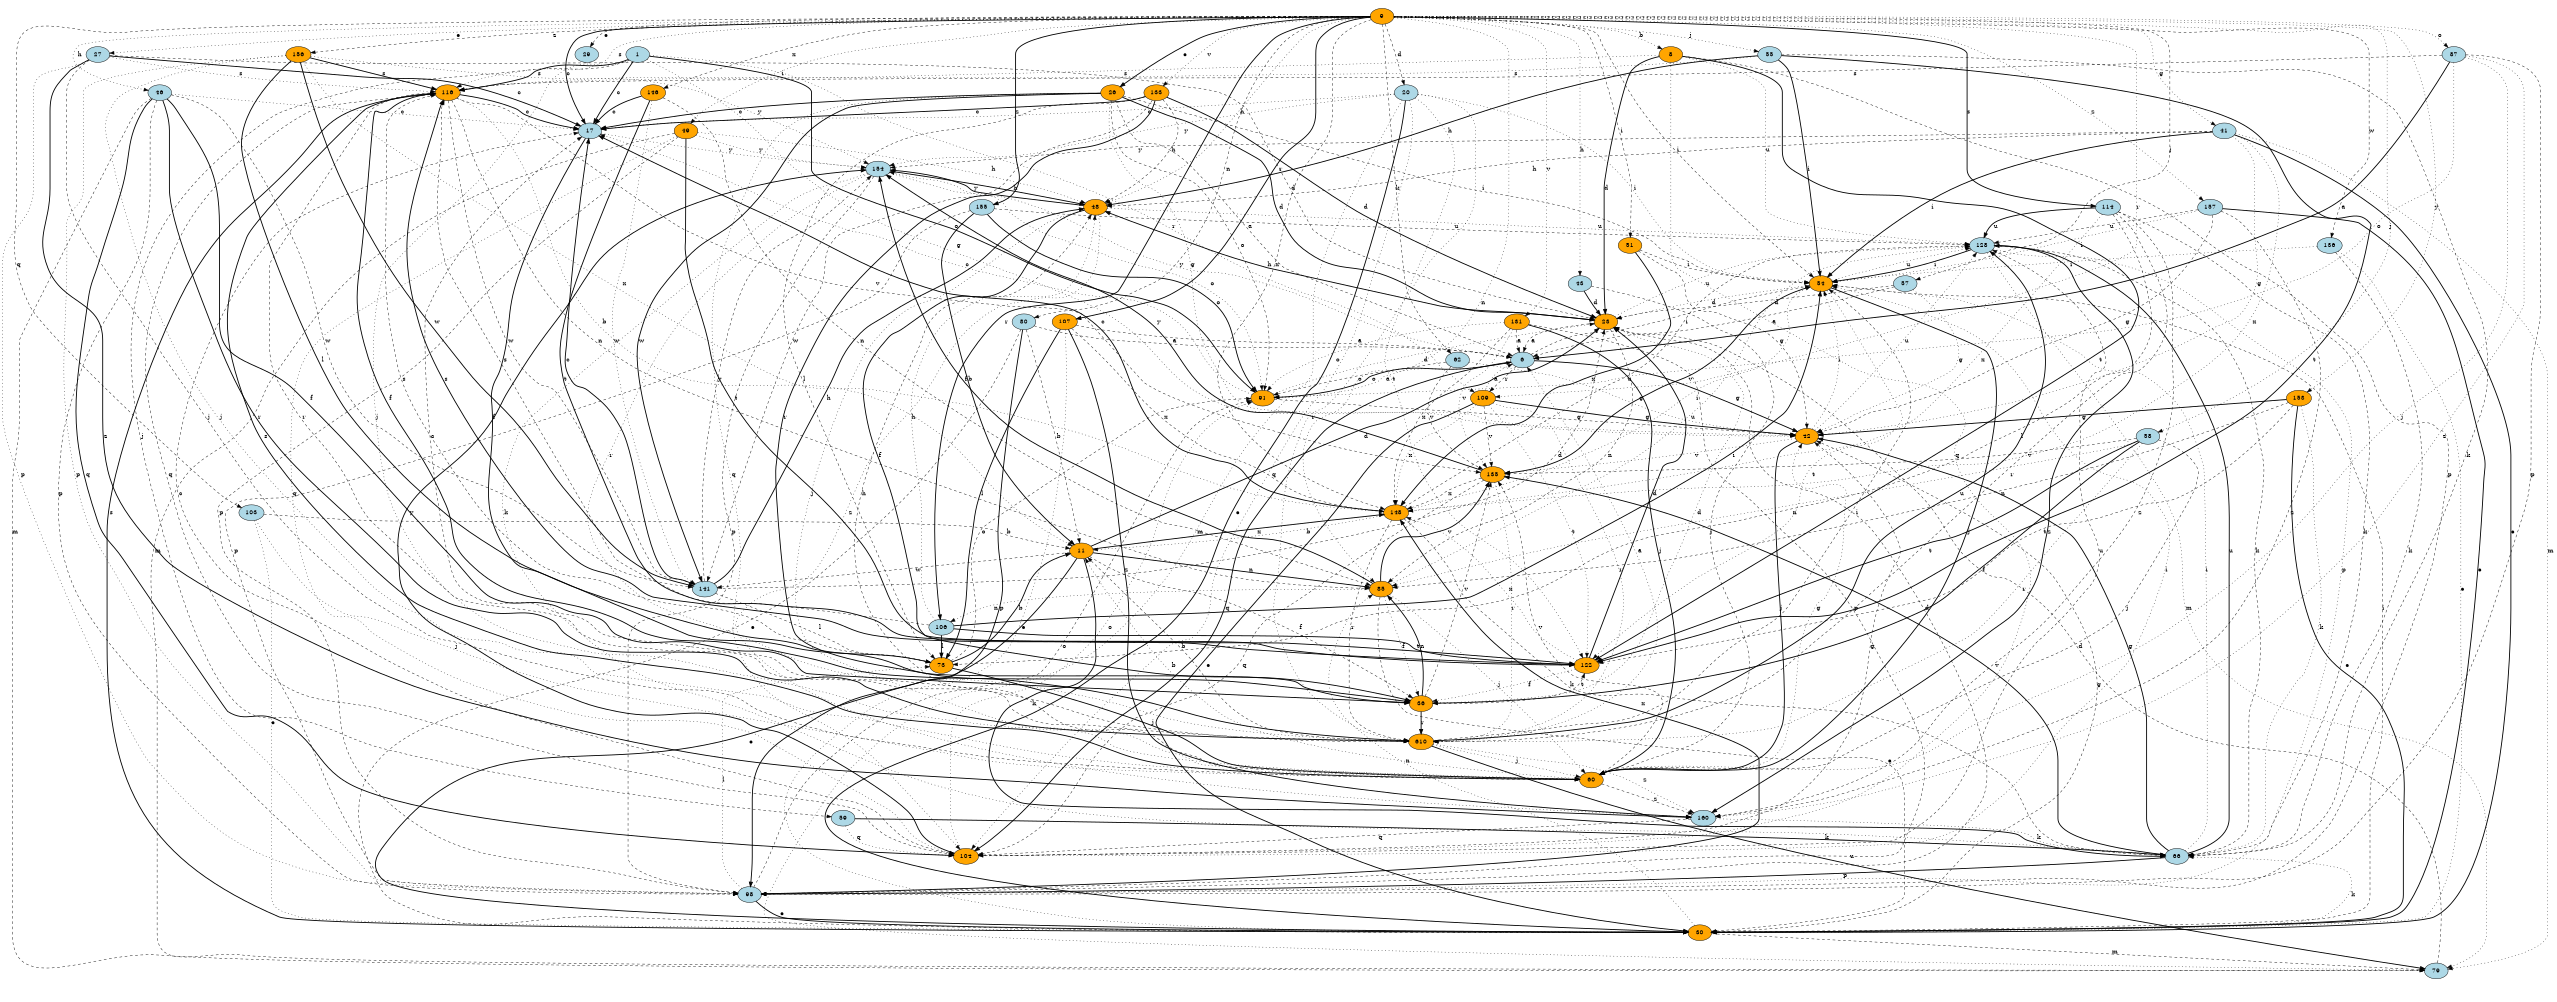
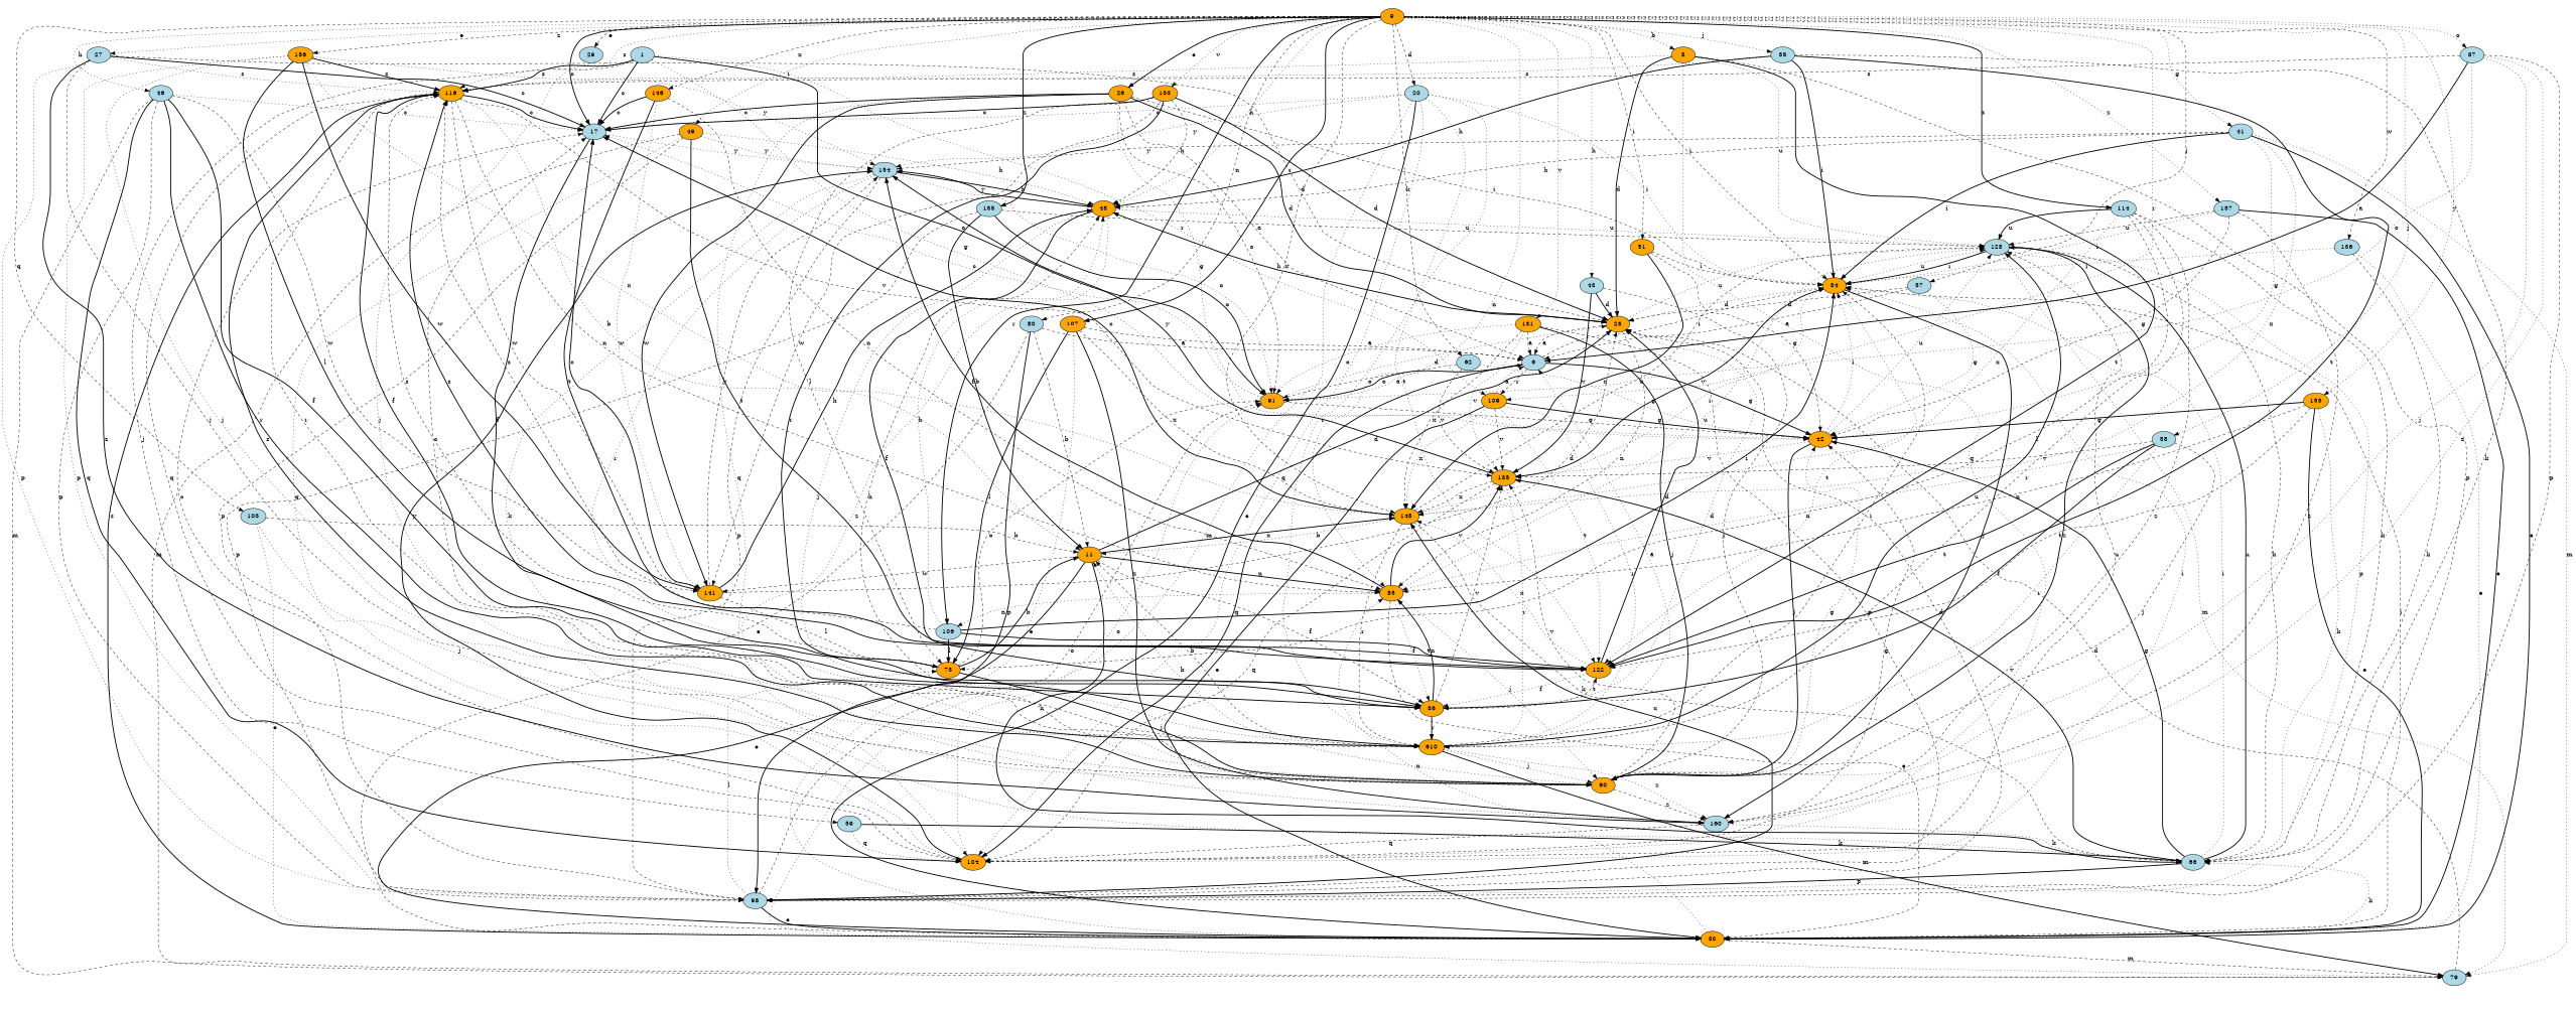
  strict digraph {
    node [fillcolor=orange style=filled]
    edge [style=dotted]
    n1 [label=9]
    8
    17 [fillcolor=lightblue]
    20 [fillcolor=lightblue]
    26
    27 [fillcolor=lightblue]
    29 [fillcolor=lightblue]
    41 [fillcolor=lightblue]
    43 [fillcolor=lightblue]
    46 [fillcolor=lightblue]
    48
    49
    51
    54
    55 [fillcolor=lightblue]
    57 [fillcolor=lightblue]
    58 [fillcolor=lightblue]
    62 [fillcolor=lightblue]
    80 [fillcolor=lightblue]
    85
    87 [fillcolor=lightblue]
    103 [fillcolor=lightblue]
    106 [fillcolor=lightblue]
    107
    109
    114 [fillcolor=lightblue]
    116
    131
    133
    136 [fillcolor=lightblue]
    146
    148
    153
    155 [fillcolor=lightblue]
    156
    157 [fillcolor=lightblue]
    104
    23
    98 [fillcolor=lightblue]
    122
    128 [fillcolor=lightblue]
    154 [fillcolor=lightblue]
    36
    30
    79 [fillcolor=lightblue]
    n46 [label=610]
    42
    91
    6 [fillcolor=lightblue]
-   141 [fillcolor=lightblue]
+   141
    60
    160 [fillcolor=lightblue]
    135
    66 [fillcolor=lightblue]
    11
    73
    n57 [fillcolor=lightblue label=1]
    59 [fillcolor=lightblue]
    n1 -> 8 [label=b]
    n1 -> 17 [label=c style=bold]
    n1 -> 20 [label=d style=dashed]
    n1 -> 26 [label=e style=bold]
    n1 -> 27 [label=e]
    n1 -> 29 [label=e style=dashed]
    n1 -> 41 [label=g]
    n1 -> 43 [label=h]
    n1 -> 46 [label=h]
    n1 -> 48 [label=h]
    n1 -> 49 [label=i]
    n1 -> 51 [label=i style=dashed]
    n1 -> 54 [label=i style=dashed]
    n1 -> 55 [label=j]
    n1 -> 57 [label=j style=dashed]
    n1 -> 58 [label=j]
    n1 -> 62 [label=k style=dashed]
    n1 -> 80 [label=n style=dashed]
    n1 -> 85 [label=n]
    n1 -> 87 [label=o]
    n1 -> 103 [label=q style=dashed]
    n1 -> 106 [label=r style=bold]
    n1 -> 107 [label=r style=bold]
    n1 -> 109 [label=r]
    n1 -> 114 [label=s style=bold]
    n1 -> 116 [label=s]
    n1 -> 131 [label=v]
    n1 -> 133 [label=v]
    n1 -> 136 [label=w style=dashed]
    n1 -> 146 [label=x style=dashed]
    n1 -> 148 [label=x style=dashed]
    n1 -> 153 [label=y]
    n1 -> 155 [label=z style=bold]
    n1 -> 156 [label=z style=dashed]
    n1 -> 157 [label=z]
    8 -> 116 [label=s]
    8 -> 104 [label=q]
    8 -> 23 [label=d style=bold]
    8 -> 98 [label=p style=dashed]
    8 -> 122 [label=t style=bold]
    8 -> 128 [label=u]
    17 -> 154 [label=y]
    17 -> 36 [label=f style=bold]
    20 -> 17 [label=c]
    20 -> 54 [label=i]
    20 -> 104 [label=q]
    20 -> 122 [label=t]
    20 -> 154 [label=y]
    20 -> 30 [label=e style=bold]
    20 -> 79 [label=m]
    20 -> n46 [label=r]
    26 -> 17 [label=c style=bold]
    26 -> 54 [label=i style=dashed]
    26 -> 104 [label=q]
    26 -> 23 [label=d style=bold]
    26 -> 42 [label=g]
    26 -> 91 [label=o style=dashed]
    26 -> 6 [label=a style=dashed]
    26 -> 141 [label=w style=bold]
    27 -> 17 [label=c style=bold]
    27 -> 116 [label=s]
    27 -> 23 [label=d style=dashed]
    27 -> 98 [label=p]
    27 -> 60 [label=j style=dashed]
    27 -> 160 [label=z style=bold]
    41 -> 48 [label=h style=dashed]
    41 -> 54 [label=i style=bold]
    41 -> 148 [label=x]
    41 -> 154 [label=y style=dashed]
    41 -> 30 [label=e style=bold]
    41 -> 79 [label=m]
    41 -> 42 [label=g]
    43 -> 23 [label=d style=bold]
    43 -> 60 [label=j style=dashed]
+   43 -> 135 [label=v style=bold]
    46 -> 17 [label=c]
    46 -> 104 [label=q style=bold]
    46 -> 98 [label=p style=dashed]
    46 -> 36 [label=f style=bold]
    46 -> 79 [label=m style=dashed]
    46 -> n46 [label=r style=bold]
    46 -> 141 [label=w style=dashed]
    48 -> 128 [label=u]
    48 -> 154 [label=y style=bold]
    48 -> 36 [label=f style=bold]
    48 -> 60 [label=j]
    48 -> 160 [label=z]
    49 -> 48 [label=h]
    49 -> 104 [label=q]
    49 -> 98 [label=p style=dashed]
    49 -> 122 [label=t style=bold]
    49 -> 154 [label=y]
    49 -> 79 [label=m style=dashed]
    51 -> 54 [label=i style=dashed]
    51 -> 148 [label=x style=bold]
    51 -> 42 [label=g style=dashed]
    54 -> 23 [label=d]
    54 -> 122 [label=t]
    54 -> 128 [label=u]
    54 -> 60 [label=j style=bold]
    54 -> 135 [label=v style=bold]
    55 -> 48 [label=h style=bold]
    55 -> 54 [label=i style=bold]
    55 -> 116 [label=s]
    55 -> 122 [label=t style=bold]
    55 -> 66 [label=k style=dashed]
    57 -> 23 [label=d style=dashed]
    57 -> 42 [label=g]
    57 -> 6 [label=a style=dashed]
    58 -> 85 [label=n]
    58 -> 122 [label=t style=bold]
    58 -> 36 [label=f style=bold]
    58 -> n46 [label=r]
    58 -> 60 [label=j style=dashed]
    58 -> 135 [label=v style=dashed]
    62 -> 42 [label=g]
    62 -> 91 [label=o style=dashed]
    62 -> 135 [label=v style=dashed]
    80 -> 98 [label=p style=bold]
    80 -> 30 [label=e style=dashed]
    80 -> 6 [label=a style=dashed]
    80 -> 11 [label=b style=dashed]
    85 -> 106 [label=n]
    85 -> 128 [label=u]
    85 -> 154 [label=f style=bold]
    85 -> 36 [label=f]
    85 -> 30 [label=e style=dashed]
    85 -> 60 [label=j]
    85 -> 135 [label=v style=bold]
    87 -> 116 [label=s style=dashed]
    87 -> 98 [label=p style=dashed]
    87 -> 91 [label=o]
    87 -> 6 [label=a style=bold]
    87 -> 60 [label=j]
    87 -> 160 [label=z]
    103 -> 30 [label=e]
    103 -> 60 [label=j]
    103 -> 11 [label=b style=dashed]
    106 -> 48 [label=h]
    106 -> 54 [label=i style=bold]
    106 -> 116 [label=s style=dashed]
    106 -> 122 [label=t style=bold]
    106 -> 73 [label=l style=bold]
    107 -> 148 [label=x style=dashed]
    107 -> 30 [label=e]
    107 -> 6 [label=a style=dashed]
    107 -> 160 [label=z style=bold]
    107 -> 73 [label=l style=bold]
    109 -> 148 [label=x]
    109 -> 122 [label=t]
    109 -> 30 [label=e style=bold]
    109 -> n46 [label=r]
    109 -> 42 [label=g style=bold]
    109 -> 6 [label=a]
    109 -> 135 [label=v style=dashed]
    114 -> 148 [label=x]
    114 -> 128 [label=u style=bold]
    114 -> n46 [label=r style=dashed]
    114 -> 160 [label=z style=dashed]
    114 -> 66 [label=k style=dashed]
    114 -> 73 [label=l style=dashed]
    116 -> 17 [label=c style=bold]
    116 -> 85 [label=n style=dashed]
    116 -> 104 [label=q style=dashed]
    116 -> 36 [label=f style=bold]
    116 -> n46 [label=r style=dashed]
    116 -> 141 [label=w style=dashed]
    116 -> 135 [label=v style=dashed]
    116 -> 11 [label=b]
    131 -> 148 [label=x style=dashed]
    131 -> 98 [label=p style=dashed]
    131 -> 91 [label=o]
    131 -> 6 [label=a style=dashed]
    131 -> 60 [label=j style=bold]
    131 -> 135 [label=v]
    133 -> 17 [label=c style=bold]
    133 -> 48 [label=h style=dashed]
    133 -> 23 [label=d style=bold]
    133 -> n46 [label=r style=bold]
    133 -> 141 [label=w style=dashed]
    133 -> 73 [label=l style=dashed]
    136 -> 54 [label=i]
    136 -> 30 [label=e]
    136 -> 66 [label=k style=dashed]
    146 -> 17 [label=c style=bold]
    146 -> 85 [label=n style=dashed]
    146 -> 122 [label=t style=bold]
    146 -> 141 [label=w]
    148 -> 17 [label=c style=bold]
    148 -> 54 [label=i]
    148 -> 128 [label=u style=dashed]
    148 -> n46 [label=r style=dashed]
    148 -> 66 [label=k style=dashed]
    148 -> 11 [label=b]
    153 -> 85 [label=n style=dashed]
    153 -> 122 [label=t style=dashed]
    153 -> 30 [label=e style=bold]
    153 -> 42 [label=g style=bold]
    153 -> 66 [label=k]
    155 -> 98 [label=p style=dashed]
    155 -> 128 [label=u style=dashed]
    155 -> 91 [label=o style=bold]
    155 -> 11 [label=b style=bold]
    156 -> 116 [label=s style=bold]
    156 -> 148 [label=x]
    156 -> 98 [label=p]
    156 -> 154 [label=y]
    156 -> 141 [label=w style=bold]
    156 -> 60 [label=j]
    156 -> 73 [label=l style=bold]
    157 -> 54 [label=i]
    157 -> 128 [label=u style=dashed]
    157 -> 30 [label=e style=bold]
    157 -> 42 [label=g style=dashed]
    157 -> 160 [label=z style=dashed]
    104 -> 17 [label=c style=dashed]
    104 -> 54 [label=i]
    104 -> 128 [label=u style=dashed]
    104 -> 154 [label=y style=bold]
    104 -> 42 [label=g style=dashed]
    104 -> 91 [label=o]
    23 -> 48 [label=h style=bold]
    23 -> 85 [label=n style=dashed]
    23 -> 128 [label=u]
    23 -> 6 [label=a style=dashed]
    98 -> 148 [label=x style=bold]
    98 -> 23 [label=d style=dashed]
    98 -> 30 [label=e style=bold]
    98 -> 91 [label=o style=dashed]
    98 -> 73 [label=l]
    122 -> 116 [label=s style=bold]
    122 -> 148 [label=x]
    122 -> 23 [label=d style=bold]
    122 -> 36 [label=f]
    128 -> 54 [label=i style=bold]
    128 -> 98 [label=p]
    128 -> 79 [label=m]
    128 -> 160 [label=z style=bold]
    128 -> 66 [label=k style=dashed]
    154 -> 48 [label=h style=bold]
    154 -> 98 [label=p style=dashed]
    154 -> n46 [label=r]
    154 -> 91 [label=o]
    154 -> 66 [label=k]
    36 -> 85 [label=n style=bold]
    36 -> 23 [label=d]
    36 -> 122 [label=t style=dashed]
    36 -> n46 [label=r style=bold]
    36 -> 135 [label=v style=dashed]
    30 -> 54 [label=i style=dashed]
    30 -> 85 [label=n]
    30 -> 116 [label=s style=bold]
    30 -> 79 [label=m style=dashed]
-   30 -> 42 [label=g style=dashed]
    30 -> 66 [label=k]
    79 -> 23 [label=d style=dashed]
    n46 -> 17 [label=c style=dashed]
    n46 -> 54 [label=i style=dashed]
    n46 -> 128 [label=u style=bold]
-   n46 -> 79 [label=u style=bold]
+   n46 -> 79 [label=m style=bold]
    n46 -> 6 [label=a]
    n46 -> 60 [label=j]
    n46 -> 160 [label=z]
    n46 -> 11 [label=b style=dashed]
    42 -> 54 [label=i]
    42 -> 128 [label=u]
    42 -> 60 [label=j style=bold]
    42 -> 135 [label=v]
    91 -> 17 [label=c]
    91 -> 23 [label=d]
    91 -> 42 [label=g style=dashed]
    91 -> 6 [label=a]
    6 -> 54 [label=i style=dashed]
    6 -> 109 [label=r style=dashed]
    6 -> 104 [label=q style=bold]
-   6 -> 154 [label=y]
    6 -> 42 [label=g style=bold]
    6 -> 91 [label=o style=bold]
    141 -> 17 [label=c style=bold]
    141 -> 48 [label=h style=bold]
    141 -> 23 [label=d style=dashed]
    141 -> 154 [label=y style=dashed]
    141 -> 73 [label=l style=dashed]
    60 -> 48 [label=h style=dashed]
    60 -> 116 [label=s style=bold]
    60 -> 42 [label=g]
    60 -> 160 [label=z style=dashed]
    60 -> 135 [label=v style=dashed]
    60 -> 11 [label=b]
    160 -> 104 [label=q style=dashed]
    160 -> 66 [label=k]
    135 -> 148 [label=x style=dashed]
    135 -> 104 [label=q style=dashed]
    135 -> 154 [label=y style=bold]
    135 -> n46 [label=r]
    66 -> 54 [label=i]
    66 -> 98 [label=p style=bold]
    66 -> 128 [label=u style=bold]
    66 -> 42 [label=g style=bold]
    66 -> 135 [label=v style=bold]
    11 -> 85 [label=n style=bold]
    11 -> 148 [label=x style=bold]
    11 -> 23 [label=d style=bold]
    11 -> 36 [label=f style=dashed]
    11 -> 30 [label=e style=bold]
    11 -> 141 [label=w style=dashed]
    11 -> 66 [label=k style=bold]
    73 -> 116 [label=s style=dashed]
    73 -> 91 [label=o style=dashed]
    73 -> 60 [label=j style=bold]
    73 -> 11 [label=b style=bold]
    n57 -> 17 [label=c style=bold]
    n57 -> 109 [label=r]
    n57 -> 116 [label=s style=bold]
    n57 -> 42 [label=g]
    n57 -> 91 [label=o style=bold]
    n57 -> 60 [label=j]
    n57 -> 59 [label=j style=dashed]
    59 -> 104 [label=q]
    59 -> 66 [label=k style=bold]
  }
